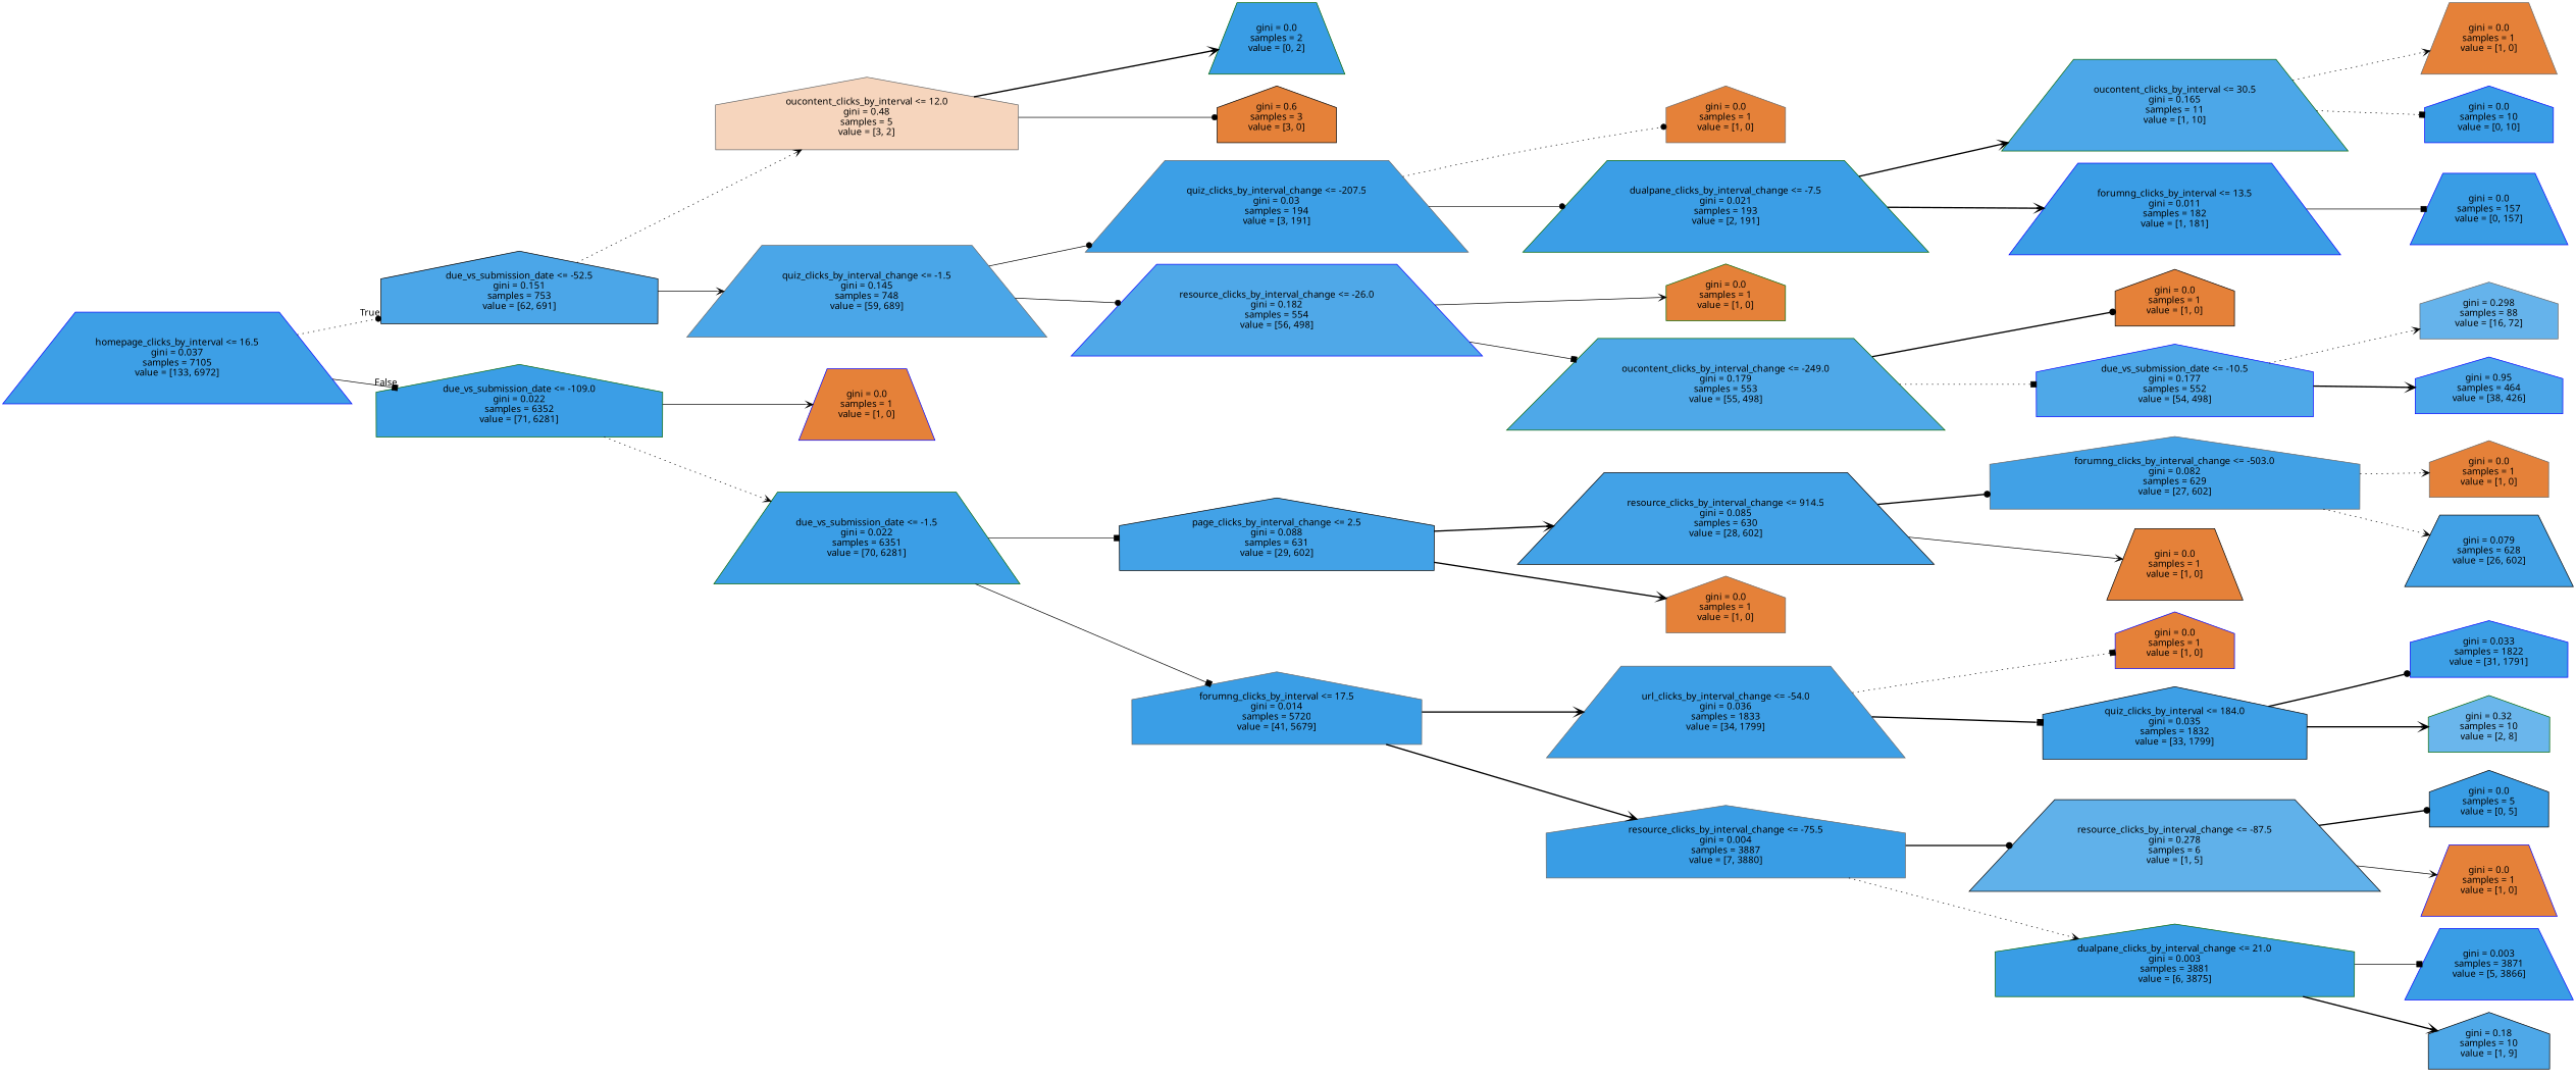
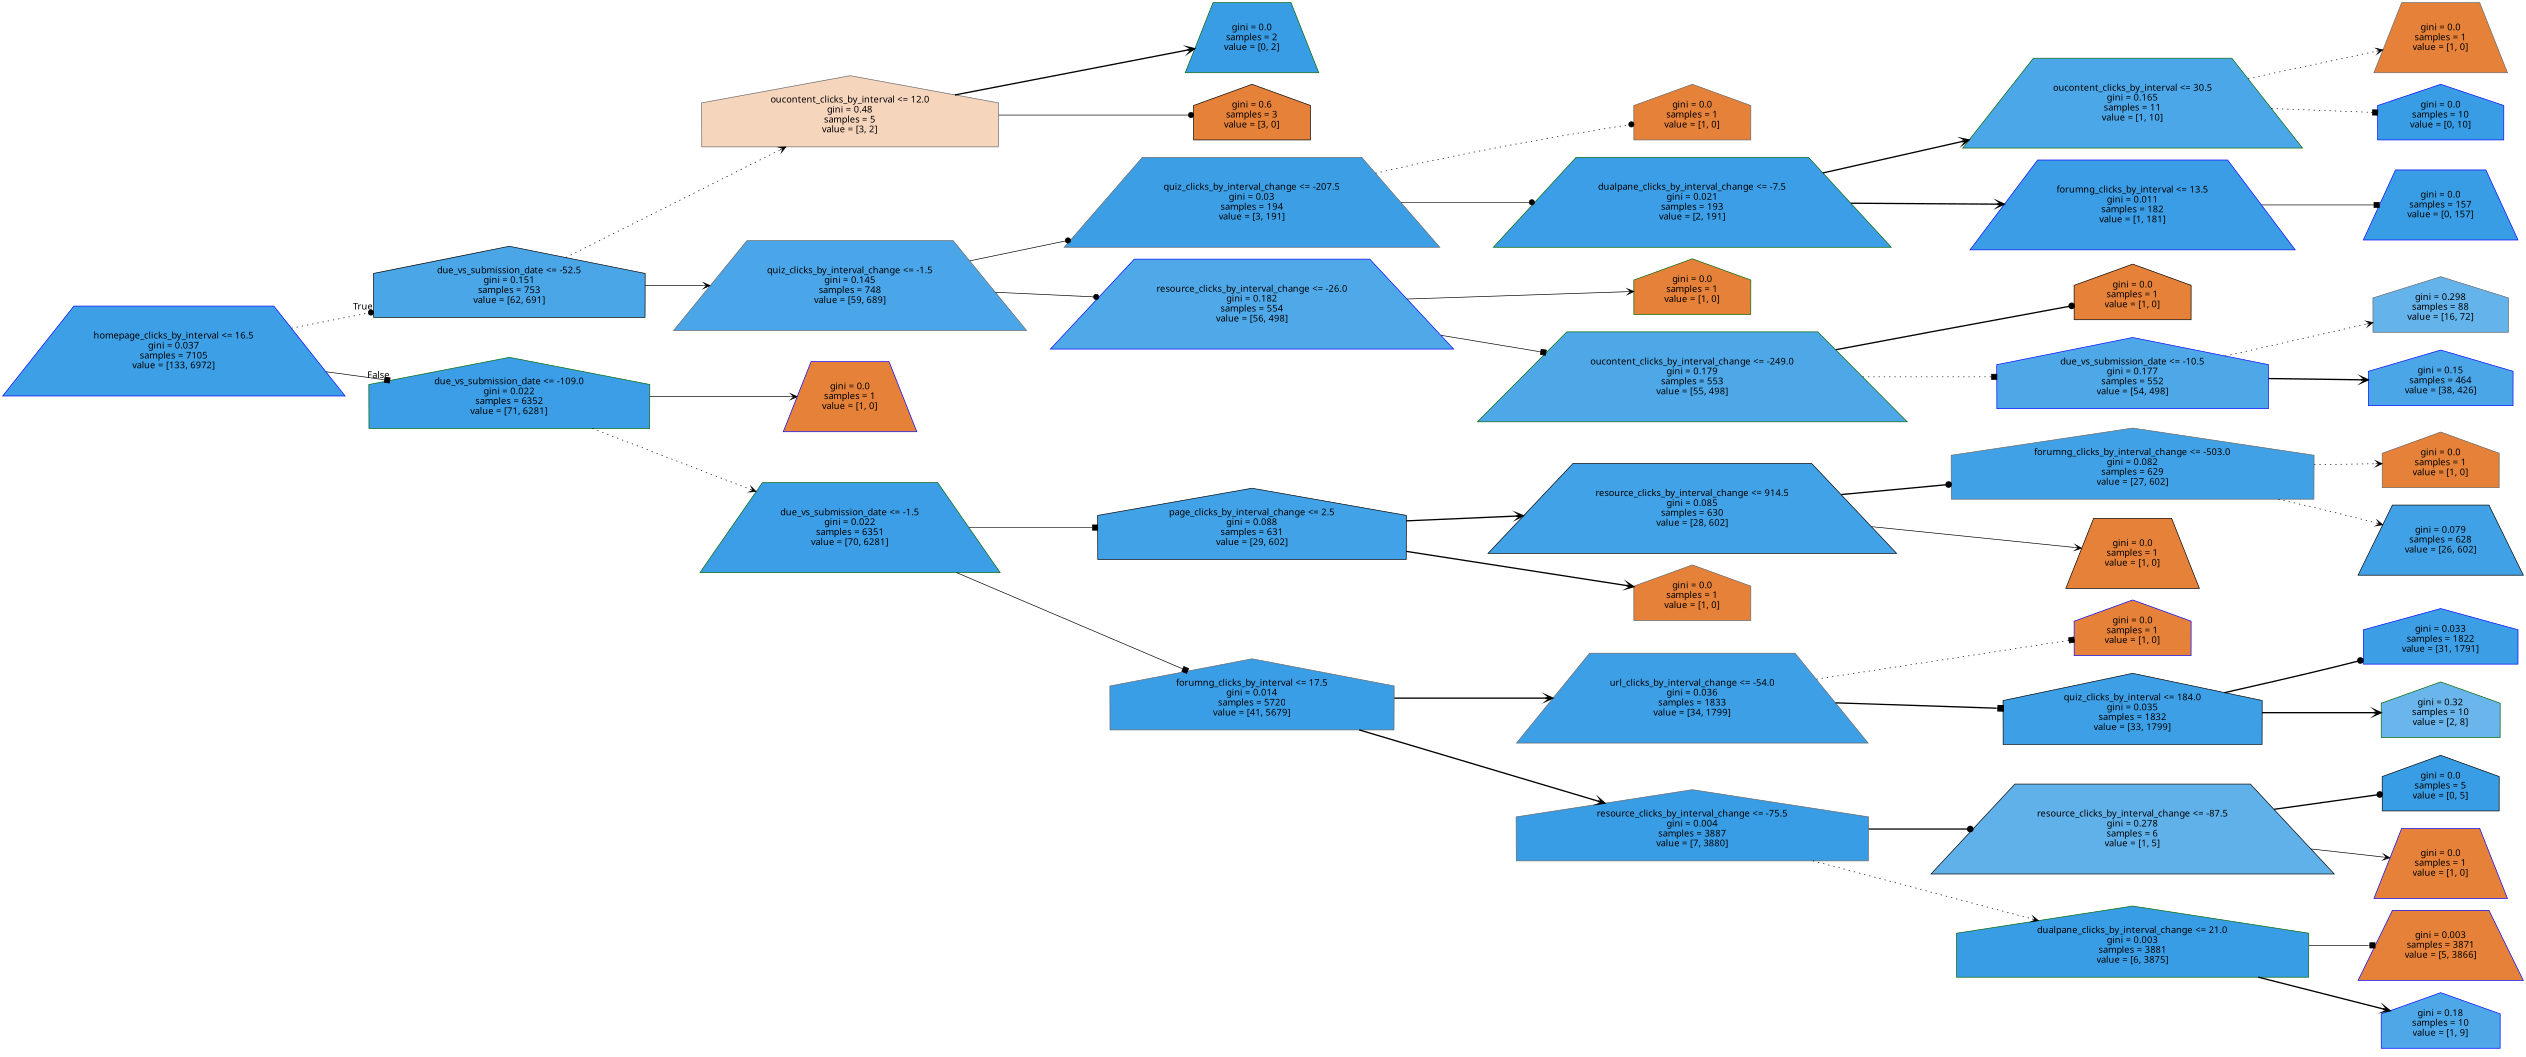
  digraph {
    fontname="Noto Sans"
    rankdir=LR
    node [color=blue fillcolor="#e58139ff" fontname="Noto Sans" shape=house style=filled]
    edge [arrowhead=vee fontname="Noto Sans" style=bold]
    n1 [fillcolor="#399de5fa" label="homepage_clicks_by_interval <= 16.5\ngini = 0.037\nsamples = 7105\nvalue = [133, 6972]" shape=trapezium]
    n2 [color=black fillcolor="#399de5e8" label="due_vs_submission_date <= -52.5\ngini = 0.151\nsamples = 753\nvalue = [62, 691]"]
    n3 [color=darkgreen fillcolor="#399de5fc" label="due_vs_submission_date <= -109.0\ngini = 0.022\nsamples = 6352\nvalue = [71, 6281]"]
    n4 [color=gray40 fillcolor="#e5813955" label="oucontent_clicks_by_interval <= 12.0\ngini = 0.48\nsamples = 5\nvalue = [3, 2]"]
    n5 [color=gray40 fillcolor="#399de5e9" label="quiz_clicks_by_interval_change <= -1.5\ngini = 0.145\nsamples = 748\nvalue = [59, 689]" shape=trapezium]
    n6 [label="gini = 0.0\nsamples = 1\nvalue = [1, 0]" shape=trapezium]
    n7 [color=darkgreen fillcolor="#399de5fc" label="due_vs_submission_date <= -1.5\ngini = 0.022\nsamples = 6351\nvalue = [70, 6281]" shape=trapezium]
    n8 [color=darkgreen fillcolor="#399de5ff" label="gini = 0.0\nsamples = 2\nvalue = [0, 2]" shape=trapezium]
    n9 [color=black label="gini = 0.6\nsamples = 3\nvalue = [3, 0]"]
    n10 [color=gray40 fillcolor="#399de5fb" label="quiz_clicks_by_interval_change <= -207.5\ngini = 0.03\nsamples = 194\nvalue = [3, 191]" shape=trapezium]
    n11 [fillcolor="#399de5e2" label="resource_clicks_by_interval_change <= -26.0\ngini = 0.182\nsamples = 554\nvalue = [56, 498]" shape=trapezium]
    n12 [color=gray40 label="gini = 0.0\nsamples = 1\nvalue = [1, 0]"]
    n13 [color=darkgreen fillcolor="#399de5fc" label="dualpane_clicks_by_interval_change <= -7.5\ngini = 0.021\nsamples = 193\nvalue = [2, 191]" shape=trapezium]
    n14 [color=darkgreen label="gini = 0.0\nsamples = 1\nvalue = [1, 0]"]
    n15 [color=darkgreen fillcolor="#399de5e3" label="oucontent_clicks_by_interval_change <= -249.0\ngini = 0.179\nsamples = 553\nvalue = [55, 498]" shape=trapezium]
    n16 [color=darkgreen fillcolor="#399de5e6" label="oucontent_clicks_by_interval <= 30.5\ngini = 0.165\nsamples = 11\nvalue = [1, 10]" shape=trapezium]
    n17 [fillcolor="#399de5fe" label="forumng_clicks_by_interval <= 13.5\ngini = 0.011\nsamples = 182\nvalue = [1, 181]" shape=trapezium]
    n18 [color=gray40 label="gini = 0.0\nsamples = 1\nvalue = [1, 0]" shape=trapezium]
    n19 [fillcolor="#399de5ff" label="gini = 0.0\nsamples = 10\nvalue = [0, 10]"]
    n20 [fillcolor="#399de5ff" label="gini = 0.0\nsamples = 157\nvalue = [0, 157]" shape=trapezium]
    n21 [color=black label="gini = 0.0\nsamples = 1\nvalue = [1, 0]"]
    n22 [fillcolor="#399de5e3" label="due_vs_submission_date <= -10.5\ngini = 0.177\nsamples = 552\nvalue = [54, 498]"]
    n23 [color=gray40 fillcolor="#399de5c6" label="gini = 0.298\nsamples = 88\nvalue = [16, 72]"]
-   n24 [fillcolor="#399de5e8" label="gini = 0.95\nsamples = 464\nvalue = [38, 426]"]
+   n24 [fillcolor="#399de5e8" label="gini = 0.15\nsamples = 464\nvalue = [38, 426]"]
    n25 [color=black fillcolor="#399de5f3" label="page_clicks_by_interval_change <= 2.5\ngini = 0.088\nsamples = 631\nvalue = [29, 602]"]
    n26 [color=gray40 fillcolor="#399de5fd" label="forumng_clicks_by_interval <= 17.5\ngini = 0.014\nsamples = 5720\nvalue = [41, 5679]"]
    n27 [color=black fillcolor="#399de5f3" label="resource_clicks_by_interval_change <= 914.5\ngini = 0.085\nsamples = 630\nvalue = [28, 602]" shape=trapezium]
    n28 [color=gray40 label="gini = 0.0\nsamples = 1\nvalue = [1, 0]"]
    n29 [color=gray40 fillcolor="#399de5fa" label="url_clicks_by_interval_change <= -54.0\ngini = 0.036\nsamples = 1833\nvalue = [34, 1799]" shape=trapezium]
    n30 [color=gray40 fillcolor="#399de5ff" label="resource_clicks_by_interval_change <= -75.5\ngini = 0.004\nsamples = 3887\nvalue = [7, 3880]"]
    n31 [color=gray40 fillcolor="#399de5f4" label="forumng_clicks_by_interval_change <= -503.0\ngini = 0.082\nsamples = 629\nvalue = [27, 602]"]
    n32 [color=black label="gini = 0.0\nsamples = 1\nvalue = [1, 0]" shape=trapezium]
    n33 [color=gray40 label="gini = 0.0\nsamples = 1\nvalue = [1, 0]"]
    n34 [color=black fillcolor="#399de5f4" label="gini = 0.079\nsamples = 628\nvalue = [26, 602]" shape=trapezium]
    n35 [label="gini = 0.0\nsamples = 1\nvalue = [1, 0]"]
    n36 [color=black fillcolor="#399de5fa" label="quiz_clicks_by_interval <= 184.0\ngini = 0.035\nsamples = 1832\nvalue = [33, 1799]"]
    n37 [color=black fillcolor="#399de5cc" label="resource_clicks_by_interval_change <= -87.5\ngini = 0.278\nsamples = 6\nvalue = [1, 5]" shape=trapezium]
    n38 [color=darkgreen fillcolor="#399de5ff" label="dualpane_clicks_by_interval_change <= 21.0\ngini = 0.003\nsamples = 3881\nvalue = [6, 3875]"]
    n39 [fillcolor="#399de5fb" label="gini = 0.033\nsamples = 1822\nvalue = [31, 1791]"]
    n40 [color=darkgreen fillcolor="#399de5bf" label="gini = 0.32\nsamples = 10\nvalue = [2, 8]"]
    n41 [color=black fillcolor="#399de5ff" label="gini = 0.0\nsamples = 5\nvalue = [0, 5]"]
    n42 [label="gini = 0.0\nsamples = 1\nvalue = [1, 0]" shape=trapezium]
-   n43 [fillcolor="#399de5ff" label="gini = 0.003\nsamples = 3871\nvalue = [5, 3866]" shape=trapezium]
-   n44 [color=black fillcolor="#399de5e3" label="gini = 0.18\nsamples = 10\nvalue = [1, 9]"]
+   n43 [label="gini = 0.003\nsamples = 3871\nvalue = [5, 3866]" shape=trapezium]
+   n44 [fillcolor="#399de5e3" label="gini = 0.18\nsamples = 10\nvalue = [1, 9]"]
    n1 -> n2 [arrowhead=dot headlabel=True labelangle=45 labeldistance=2.5 style=dotted]
    n1 -> n3 [arrowhead=box headlabel=False labelangle=-45 labeldistance=2.5 style=solid]
    n2 -> n4 [style=dotted]
    n2 -> n5 [style=solid]
    n3 -> n6 [style=solid]
    n3 -> n7 [style=dotted]
    n4 -> n8
    n4 -> n9 [arrowhead=dot style=solid]
    n5 -> n10 [arrowhead=dot style=solid]
    n5 -> n11 [arrowhead=dot style=solid]
    n7 -> n25 [arrowhead=box style=solid]
    n7 -> n26 [arrowhead=box style=solid]
    n10 -> n12 [arrowhead=dot style=dotted]
    n10 -> n13 [arrowhead=dot style=solid]
    n11 -> n14 [style=solid]
    n11 -> n15 [arrowhead=box style=solid]
    n13 -> n16
    n13 -> n17
    n15 -> n21 [arrowhead=dot]
    n15 -> n22 [arrowhead=box style=dotted]
    n16 -> n18 [style=dotted]
    n16 -> n19 [arrowhead=box style=dotted]
    n17 -> n20 [arrowhead=box style=solid]
    n22 -> n23 [style=dotted]
    n22 -> n24
    n25 -> n27
    n25 -> n28
    n26 -> n29
    n26 -> n30
    n27 -> n31 [arrowhead=dot]
    n27 -> n32 [style=solid]
    n29 -> n35 [arrowhead=box style=dotted]
    n29 -> n36 [arrowhead=box]
    n30 -> n37 [arrowhead=dot]
    n30 -> n38 [style=dotted]
    n31 -> n33 [style=dotted]
    n31 -> n34 [style=dotted]
    n36 -> n39 [arrowhead=dot]
    n36 -> n40
    n37 -> n41 [arrowhead=dot]
    n37 -> n42 [style=solid]
    n38 -> n43 [arrowhead=box style=solid]
    n38 -> n44
  }
